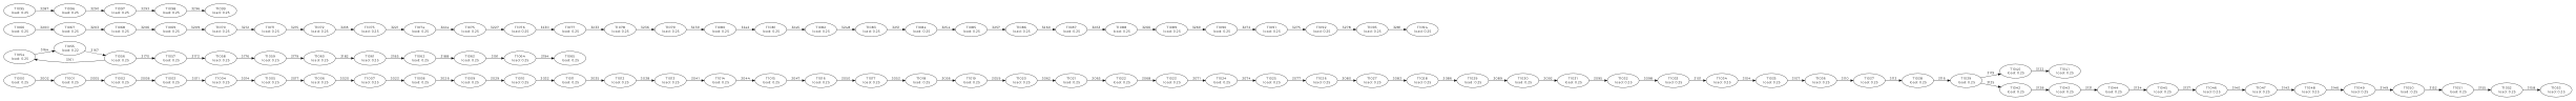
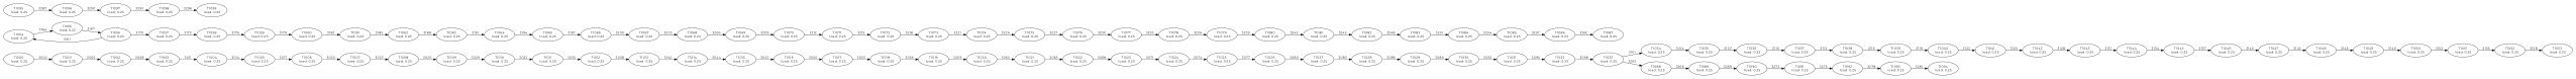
  digraph {
    fontname=Montserrat
    rankdir=LR
    node [fontname=Montserrat]
    edge [fontname=Montserrat]
    n1 [label="T1000\n load: 0.25"]
    n2 [label="T1001\n load: 0.25"]
    n3 [label="T1002\n load: 0.25"]
    n4 [label="T1003\n load: 0.25"]
    n5 [label="T1004\n load: 0.25"]
    n6 [label="T1005\n load: 0.25"]
    n7 [label="T1006\n load: 0.25"]
    n8 [label="T1007\n load: 0.25"]
    n9 [label="T1008\n load: 0.25"]
    n10 [label="T1009\n load: 0.25"]
    n11 [label="T1010\n load: 0.25"]
    n12 [label="T1011\n load: 0.25"]
    n13 [label="T1012\n load: 0.25"]
    n14 [label="T1013\n load: 0.25"]
    n15 [label="T1014\n load: 0.25"]
    n16 [label="T1015\n load: 0.25"]
    n17 [label="T1016\n load: 0.25"]
    n18 [label="T1017\n load: 0.25"]
    n19 [label="T1018\n load: 0.25"]
    n20 [label="T1019\n load: 0.25"]
    n21 [label="T1020\n load: 0.25"]
    n22 [label="T1021\n load: 0.25"]
    n23 [label="T1022\n load: 0.25"]
    n24 [label="T1023\n load: 0.25"]
    n25 [label="T1024\n load: 0.25"]
    n26 [label="T1025\n load: 0.25"]
    n27 [label="T1026\n load: 0.25"]
    n28 [label="T1027\n load: 0.25"]
    n29 [label="T1028\n load: 0.25"]
    n30 [label="T1029\n load: 0.25"]
    n31 [label="T1030\n load: 0.25"]
    n32 [label="T1031\n load: 0.25"]
    n33 [label="T1032\n load: 0.25"]
    n34 [label="T1033\n load: 0.25"]
    n35 [label="T1034\n load: 0.25"]
    n36 [label="T1035\n load: 0.25"]
    n37 [label="T1036\n load: 0.25"]
    n38 [label="T1037\n load: 0.25"]
    n39 [label="T1038\n load: 0.25"]
    n40 [label="T1039\n load: 0.25"]
    n41 [label="T1040\n load: 0.25"]
    n42 [label="T1041\n load: 0.25"]
    n43 [label="T1042\n load: 0.25"]
    n44 [label="T1043\n load: 0.25"]
    n45 [label="T1044\n load: 0.25"]
    n46 [label="T1045\n load: 0.25"]
    n47 [label="T1046\n load: 0.25"]
    n48 [label="T1047\n load: 0.25"]
    n49 [label="T1048\n load: 0.25"]
    n50 [label="T1049\n load: 0.25"]
    n51 [label="T1050\n load: 0.25"]
    n52 [label="T1051\n load: 0.25"]
    n53 [label="T1052\n load: 0.25"]
    n54 [label="T1053\n load: 0.25"]
    n55 [label="T1054\n load: 0.25"]
    n56 [label="T1055\n load: 0.22"]
    n57 [label="T1056\n load: 0.25"]
    n58 [label="T1057\n load: 0.25"]
    n59 [label="T1058\n load: 0.25"]
    n60 [label="T1059\n load: 0.25"]
    n61 [label="T1060\n load: 0.25"]
    n62 [label="T1061\n load: 0.25"]
    n63 [label="T1062\n load: 0.25"]
    n64 [label="T1063\n load: 0.25"]
    n65 [label="T1064\n load: 0.25"]
    n66 [label="T1065\n load: 0.25"]
    n67 [label="T1066\n load: 0.25"]
    n68 [label="T1067\n load: 0.25"]
    n69 [label="T1068\n load: 0.25"]
    n70 [label="T1069\n load: 0.25"]
    n71 [label="T1070\n load: 0.25"]
    n72 [label="T1071\n load: 0.25"]
    n73 [label="T1072\n load: 0.25"]
    n74 [label="T1073\n load: 0.25"]
    n75 [label="T1074\n load: 0.25"]
    n76 [label="T1075\n load: 0.25"]
    n77 [label="T1076\n load: 0.25"]
    n78 [label="T1077\n load: 0.25"]
    n79 [label="T1078\n load: 0.25"]
    n80 [label="T1079\n load: 0.25"]
    n81 [label="T1080\n load: 0.25"]
    n82 [label="T1081\n load: 0.25"]
    n83 [label="T1082\n load: 0.25"]
    n84 [label="T1083\n load: 0.25"]
    n85 [label="T1084\n load: 0.25"]
    n86 [label="T1085\n load: 0.25"]
    n87 [label="T1086\n load: 0.25"]
    n88 [label="T1087\n load: 0.25"]
    n89 [label="T1088\n load: 0.25"]
    n90 [label="T1089\n load: 0.25"]
    n91 [label="T1090\n load: 0.25"]
    n92 [label="T1091\n load: 0.25"]
    n93 [label="T1092\n load: 0.25"]
    n94 [label="T1093\n load: 0.25"]
    n95 [label="T1094\n load: 0.25"]
    n96 [label="T1095\n load: 0.25"]
    n97 [label="T1096\n load: 0.25"]
    n98 [label="T1097\n load: 0.25"]
    n99 [label="T1098\n load: 0.25"]
    n100 [label="T1099\n load: 0.25"]
    n1 -> n2 [label=3002]
    n2 -> n3 [label=3005]
    n3 -> n4 [label=3008]
    n4 -> n5 [label=3011]
    n5 -> n6 [label=3014]
    n6 -> n7 [label=3017]
    n7 -> n8 [label=3020]
    n8 -> n9 [label=3023]
    n9 -> n10 [label=3026]
    n10 -> n11 [label=3029]
    n11 -> n12 [label=3032]
    n12 -> n13 [label=3035]
    n13 -> n14 [label=3038]
    n14 -> n15 [label=3041]
    n15 -> n16 [label=3044]
    n16 -> n17 [label=3047]
    n17 -> n18 [label=3050]
    n18 -> n19 [label=3053]
    n19 -> n20 [label=3056]
    n20 -> n21 [label=3059]
    n21 -> n22 [label=3062]
    n22 -> n23 [label=3065]
    n23 -> n24 [label=3068]
    n24 -> n25 [label=3071]
    n25 -> n26 [label=3074]
    n26 -> n27 [label=3077]
    n27 -> n28 [label=3080]
    n28 -> n29 [label=3083]
    n29 -> n30 [label=3086]
    n30 -> n31 [label=3089]
    n31 -> n32 [label=3092]
    n32 -> n33 [label=3095]
    n33 -> n34 [label=3098]
    n34 -> n35 [label=3101]
    n35 -> n36 [label=3104]
    n36 -> n37 [label=3107]
    n37 -> n38 [label=3110]
    n38 -> n39 [label=3113]
    n39 -> n40 [label=3116]
    n40 -> n41 [label=3119]
    n41 -> n42 [label=3122]
-   n40 -> n43 [label=3125]
+   n42 -> n43 [label=3125]
    n43 -> n44 [label=3128]
    n44 -> n45 [label=3131]
    n45 -> n46 [label=3134]
    n46 -> n47 [label=3137]
    n47 -> n48 [label=3140]
    n48 -> n49 [label=3143]
    n49 -> n50 [label=3146]
    n50 -> n51 [label=3149]
    n51 -> n52 [label=3152]
    n52 -> n53 [label=3155]
    n53 -> n54 [label=3158]
    n55 -> n56 [label=3164]
    n56 -> n57 [label=3167]
    n57 -> n55 [label=3161]
    n57 -> n58 [label=3170]
    n58 -> n59 [label=3173]
    n59 -> n60 [label=3176]
    n60 -> n61 [label=3179]
    n61 -> n62 [label=3182]
    n62 -> n63 [label=3185]
    n63 -> n64 [label=3188]
    n64 -> n65 [label=3191]
    n65 -> n66 [label=3194]
+   n66 -> n67 [label=3197]
    n67 -> n68 [label=3200]
    n68 -> n69 [label=3203]
    n69 -> n70 [label=3206]
    n70 -> n71 [label=3209]
    n71 -> n72 [label=3212]
    n72 -> n73 [label=3215]
    n73 -> n74 [label=3218]
    n74 -> n75 [label=3221]
    n75 -> n76 [label=3224]
    n76 -> n77 [label=3227]
    n77 -> n78 [label=3230]
    n78 -> n79 [label=3233]
    n79 -> n80 [label=3236]
    n80 -> n81 [label=3239]
    n81 -> n82 [label=3242]
    n82 -> n83 [label=3245]
    n83 -> n84 [label=3248]
    n84 -> n85 [label=3251]
    n85 -> n86 [label=3254]
    n86 -> n87 [label=3257]
    n87 -> n88 [label=3260]
-   n88 -> n89 [label=3263]
+   n34 -> n89 [label=3263]
    n89 -> n90 [label=3266]
    n90 -> n91 [label=3269]
    n91 -> n92 [label=3272]
    n92 -> n93 [label=3275]
    n93 -> n94 [label=3278]
    n94 -> n95 [label=3281]
    n96 -> n97 [label=3287]
    n97 -> n98 [label=3290]
    n98 -> n99 [label=3293]
    n99 -> n100 [label=3296]
  }
